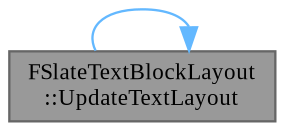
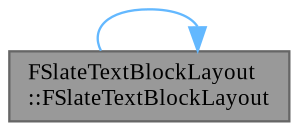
  digraph {
    rankdir=LR
    fontname="Liberation Serif"
-   n1 [color=gray40 fillcolor=grey60 fontcolor=black fontname="Liberation Serif" fontsize=10 height=0.2 label="FSlateTextBlockLayout\l::UpdateTextLayout" shape=box style=filled width=0.4]
+   n1 [color=gray40 fillcolor=grey60 fontcolor=black fontname="Liberation Serif" fontsize=10 height=0.2 label="FSlateTextBlockLayout\l::FSlateTextBlockLayout" shape=box style=filled width=0.4]
    n1 -> n1 [color=steelblue1 fontname="Liberation Serif" fontsize=10 labelfontname=Helvetica labelfontsize=10 style=solid]
  }
